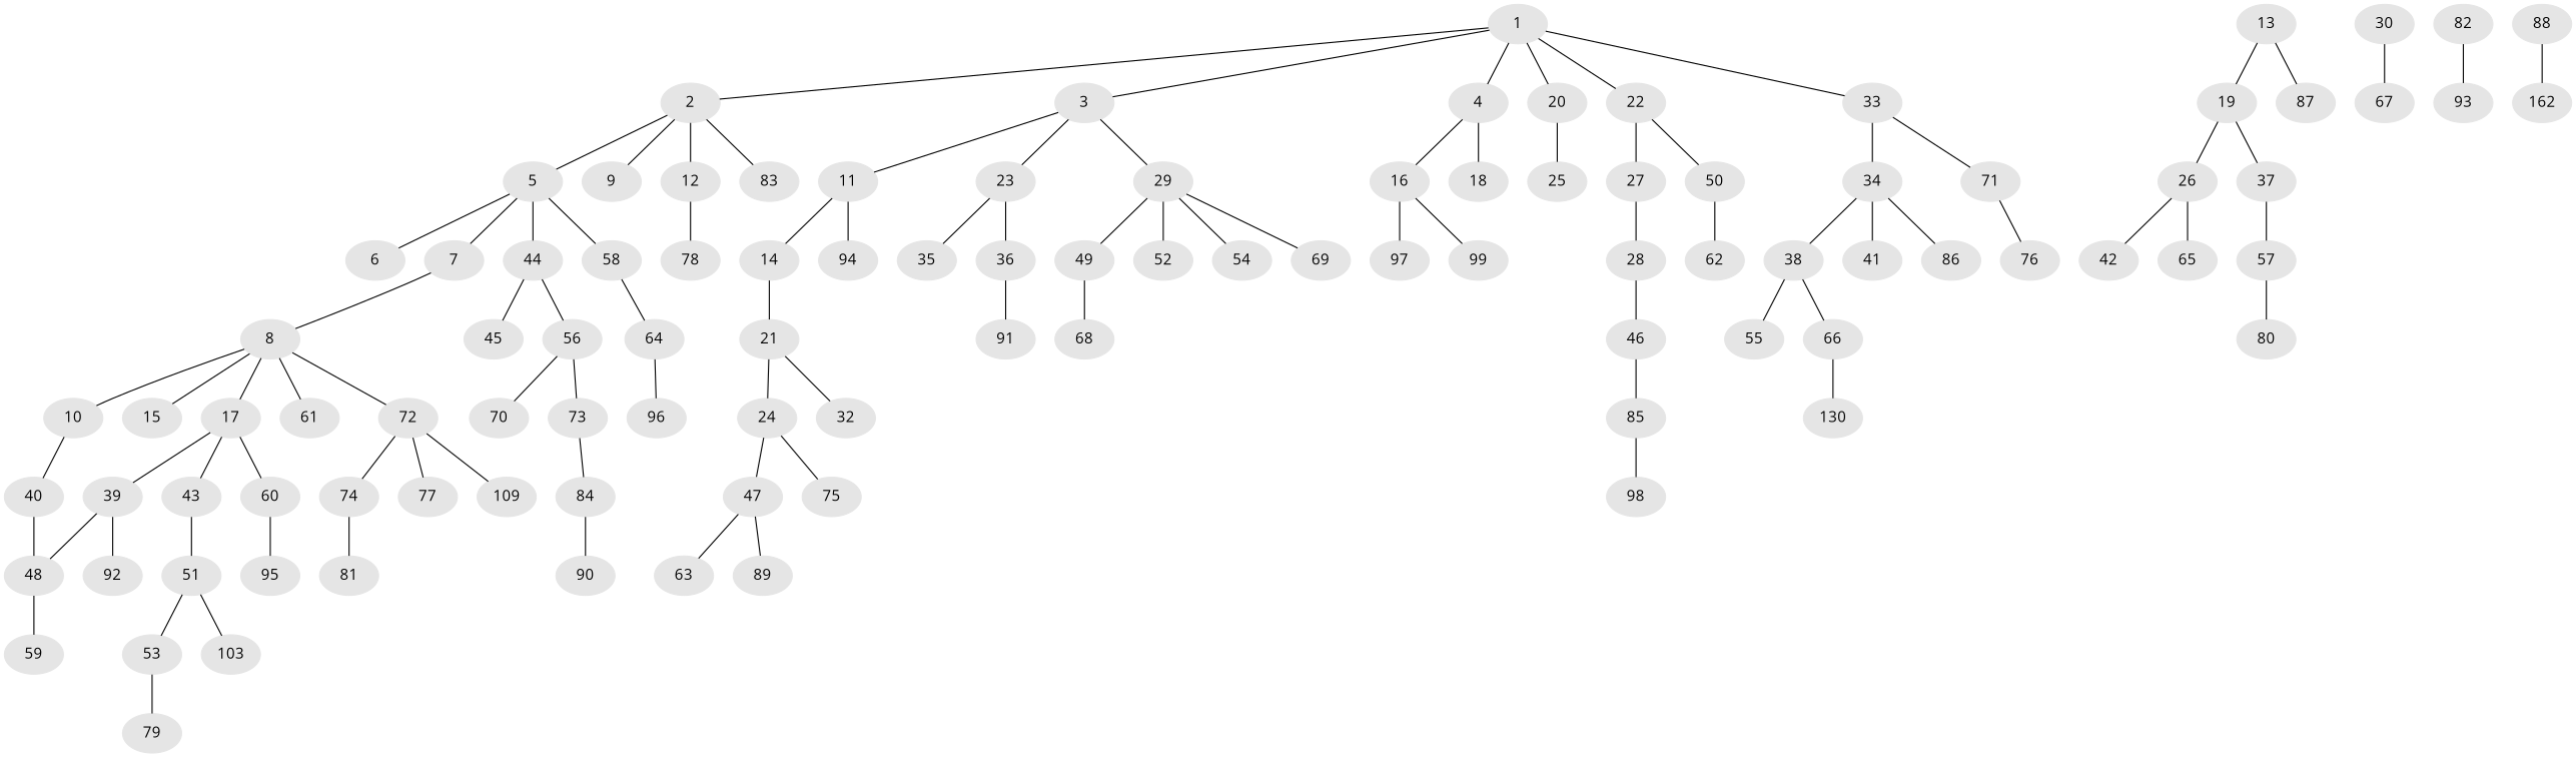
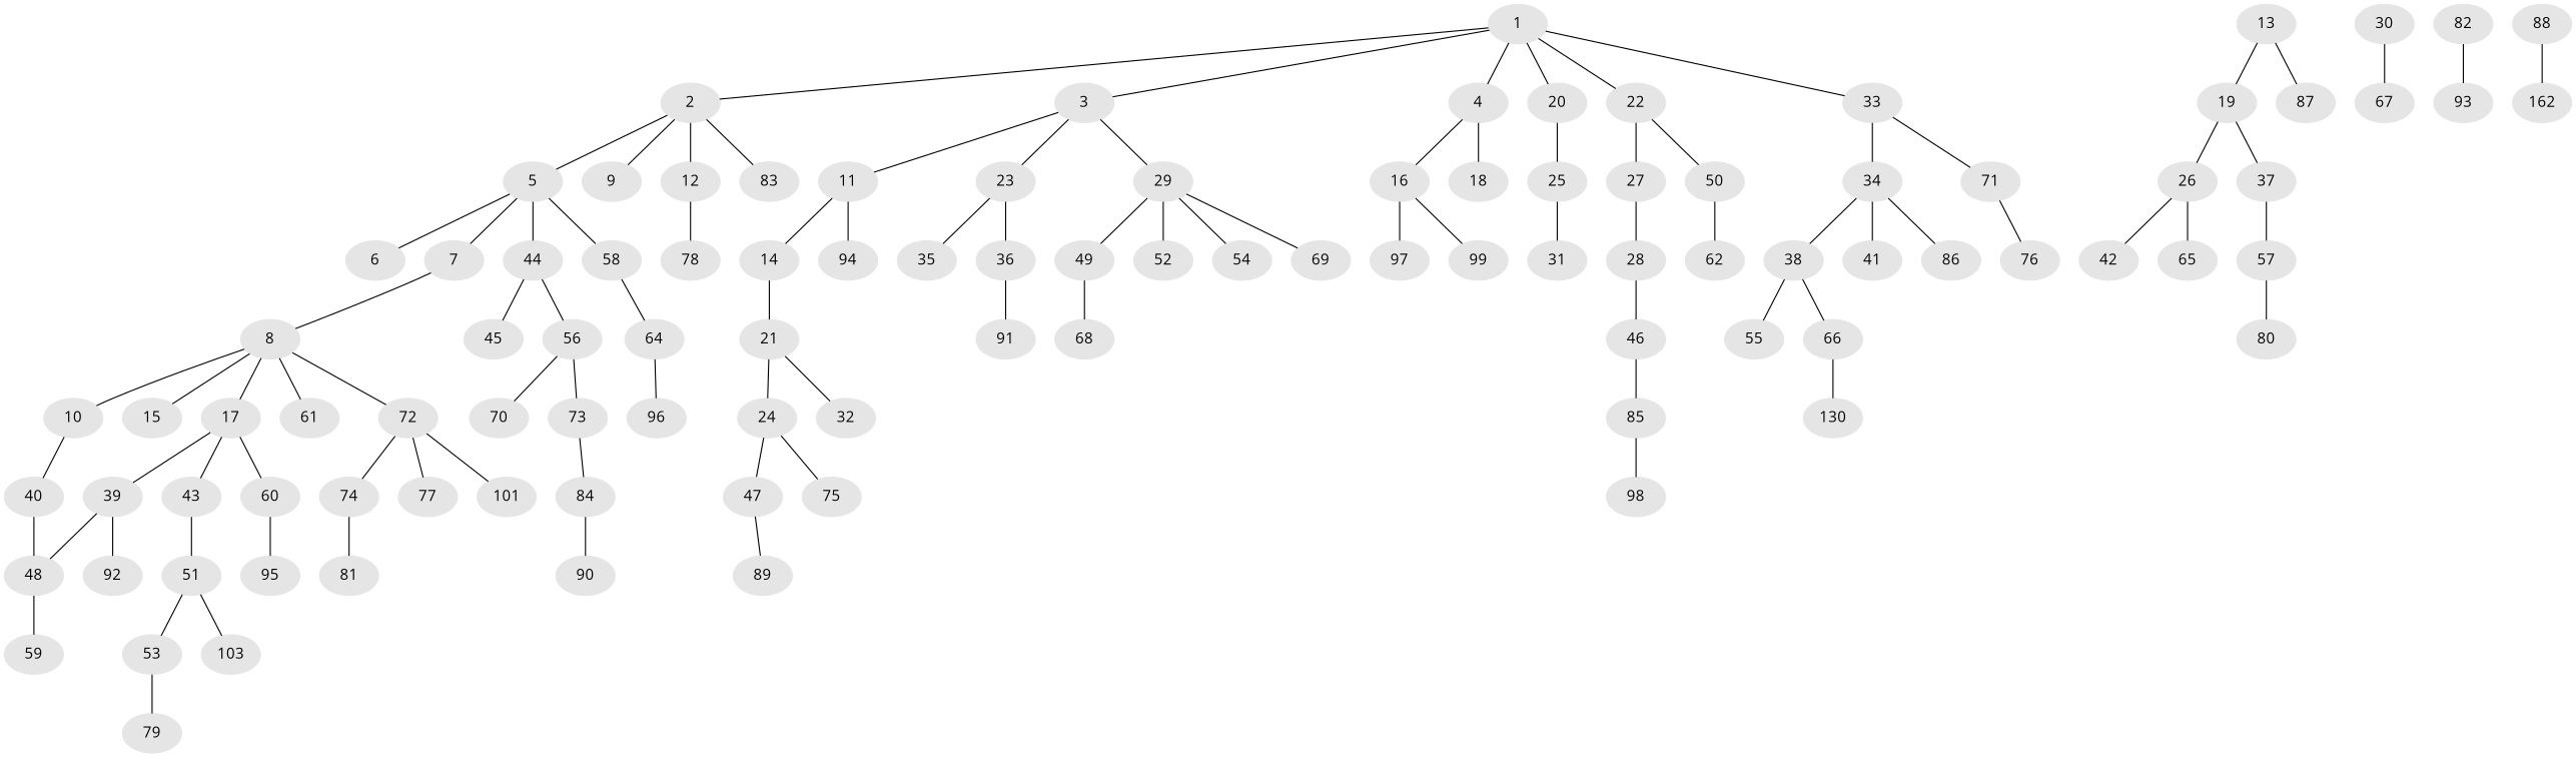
  graph {
    fontname="Open Sans"
    node [color=gray90 fontname="Open Sans" style=filled]
    edge [fontname="Open Sans"]
    1
    2
    3
    4
    20
    22
    33
    5
    9
    12
    83
    11
    23
    29
    16
    18
    25
    27
    50
    34
    71
    6
    7
    44
    58
    78
    14
    94
    35
    36
    49
    52
    54
    69
    97
    99
    8
    45
    56
    64
    10
    15
    17
    61
    72
    40
    39
    43
    60
    74
    77
-   101 [label=109]
+   101
    13
    19
    87
    48
    21
    26
    37
    24
    32
    30
    67
    92
    51
    95
    42
    65
    57
+   31
    47
    75
    28
    62
    91
-   63
    89
    46
    85
    68
    38
    41
    86
    76
    55
    66
    80
    n88 [label=130]
    82
    93
    59
    53
    103
    70
    73
    98
    79
    n98 [label=162]
    88
    84
    96
    81
    90
    1 -- 2
    1 -- 3
    1 -- 4
    1 -- 20
    1 -- 22
    1 -- 33
    2 -- 5
    2 -- 9
    2 -- 12
    2 -- 83
    3 -- 11
    3 -- 23
    3 -- 29
    4 -- 16
    4 -- 18
    20 -- 25
    22 -- 27
    22 -- 50
    33 -- 34
    33 -- 71
    5 -- 6
    5 -- 7
    5 -- 44
    5 -- 58
    12 -- 78
    11 -- 14
    11 -- 94
    23 -- 35
    23 -- 36
    29 -- 49
    29 -- 52
    29 -- 54
    29 -- 69
    16 -- 97
    16 -- 99
+   25 -- 31
    27 -- 28
    50 -- 62
    34 -- 38
    34 -- 41
    34 -- 86
    71 -- 76
    7 -- 8
    44 -- 45
    44 -- 56
    58 -- 64
    14 -- 21
    36 -- 91
    49 -- 68
    8 -- 10
    8 -- 15
    8 -- 17
    8 -- 61
    8 -- 72
    56 -- 70
    56 -- 73
    64 -- 96
    10 -- 40
    17 -- 39
    17 -- 43
    17 -- 60
    72 -- 74
    72 -- 77
    72 -- 101
    40 -- 48
    39 -- 48
    39 -- 92
    43 -- 51
    60 -- 95
    74 -- 81
    13 -- 19
    13 -- 87
    19 -- 26
    19 -- 37
    48 -- 59
    21 -- 24
    21 -- 32
    26 -- 42
    26 -- 65
    37 -- 57
    24 -- 47
    24 -- 75
    30 -- 67
    51 -- 53
    51 -- 103
    57 -- 80
-   47 -- 63
    47 -- 89
    28 -- 46
    46 -- 85
    85 -- 98
    38 -- 55
    38 -- 66
    66 -- n88
    82 -- 93
    53 -- 79
    73 -- 84
    88 -- n98
    84 -- 90
  }
